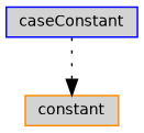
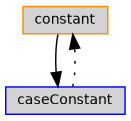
  digraph {
    rankdir=TB
    node [fillcolor=lightgrey fontname=Helvetica fontsize=10 shape=record style=filled]
    edge [color=black fontname=Helvetica fontsize=10 labelfontname=Helvetica labelfontsize=10]
    n1 [color=darkorange fontcolor=black height=0.2 label=constant width=0.4]
    n2 [color=blue height=0.2 label=caseConstant width=0.4]
+   n1 -> n2 [style=solid]
    n2 -> n1 [style=dotted]
  }
